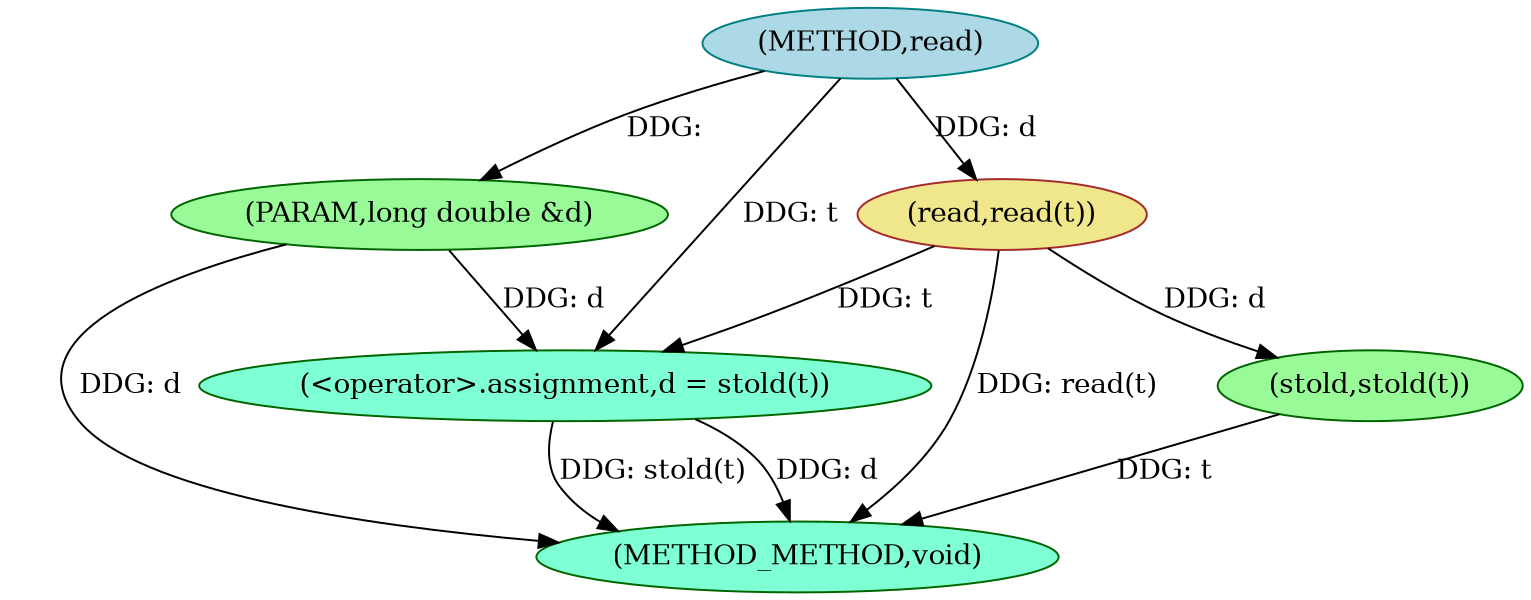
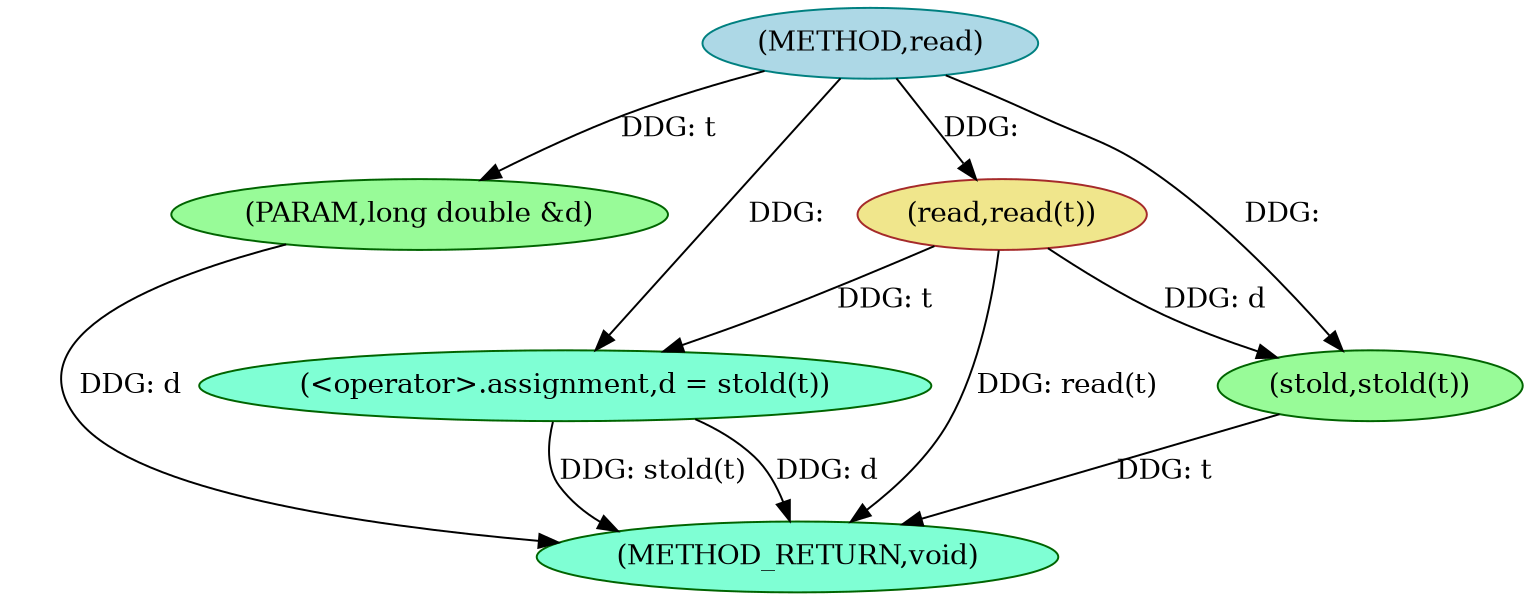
  digraph {
    node [color=darkgreen fillcolor=palegreen style=filled]
    n1 [color=teal fillcolor=lightblue label="(METHOD,read)"]
    n2 [label="(PARAM,long double &d)"]
    n3 [color=brown fillcolor=khaki label="(read,read(t))"]
    n4 [fillcolor=aquamarine label="(<operator>.assignment,d = stold(t))"]
    n5 [label="(stold,stold(t))"]
-   n6 [fillcolor=aquamarine label="(METHOD_METHOD,void)"]
-   n1 -> n2 [label="DDG: "]
-   n1 -> n3 [label="DDG: d"]
-   n1 -> n4 [label="DDG: t"]
-   n2 -> n4 [label="DDG: d"]
+   n6 [fillcolor=aquamarine label="(METHOD_RETURN,void)"]
+   n1 -> n2 [label="DDG: t"]
+   n1 -> n3 [label="DDG: "]
+   n1 -> n4 [label="DDG: "]
+   n1 -> n5 [label="DDG: "]
    n2 -> n6 [label="DDG: d"]
    n3 -> n4 [label="DDG: t"]
    n3 -> n5 [label="DDG: d"]
    n3 -> n6 [label="DDG: read(t)"]
    n4 -> n6 [label="DDG: d"]
    n4 -> n6 [label="DDG: stold(t)"]
    n5 -> n6 [label="DDG: t"]
  }
